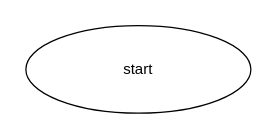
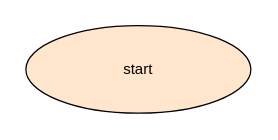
  <mxCell id="0" />
  <mxCell id="1" parent="0" />
- <mxCell id="2" value="start" style="ellipse;whiteSpace=wrap;html=1;" vertex="1" parent="1"><mxGeometry x="20" width="180" height="70" as="geometry" y="20" /></mxCell>
+ <mxCell id="2" value="start" style="ellipse;whiteSpace=wrap;html=1;fillColor=#ffe6cc;" vertex="1" parent="1"><mxGeometry x="20" width="180" height="70" as="geometry" y="20" /></mxCell>
